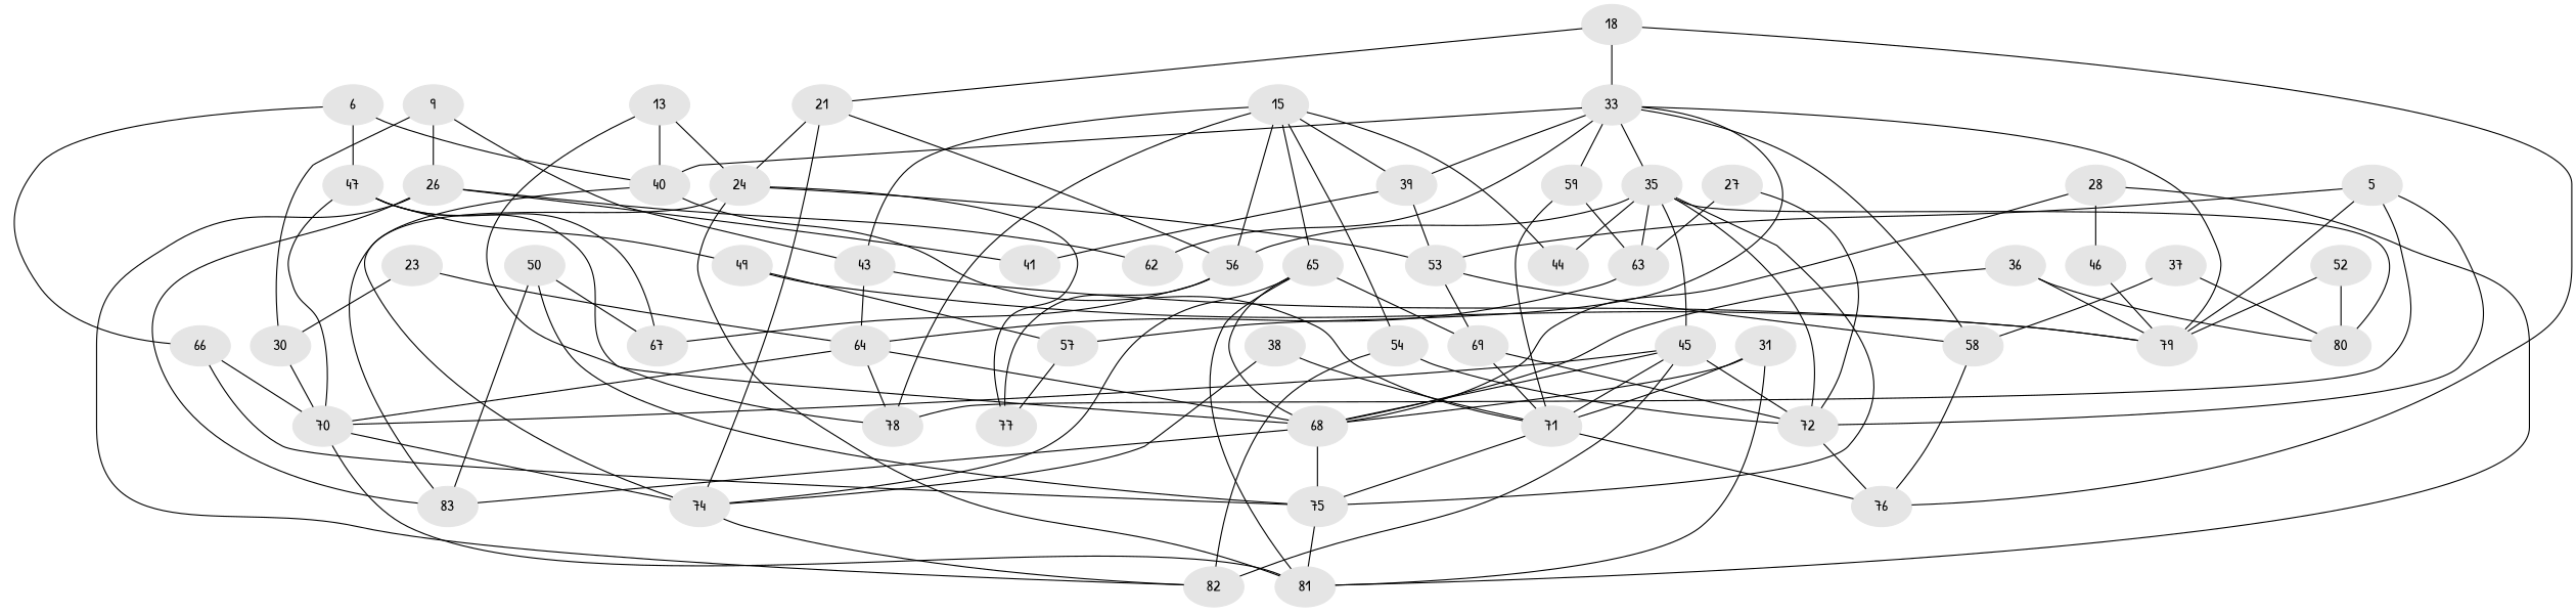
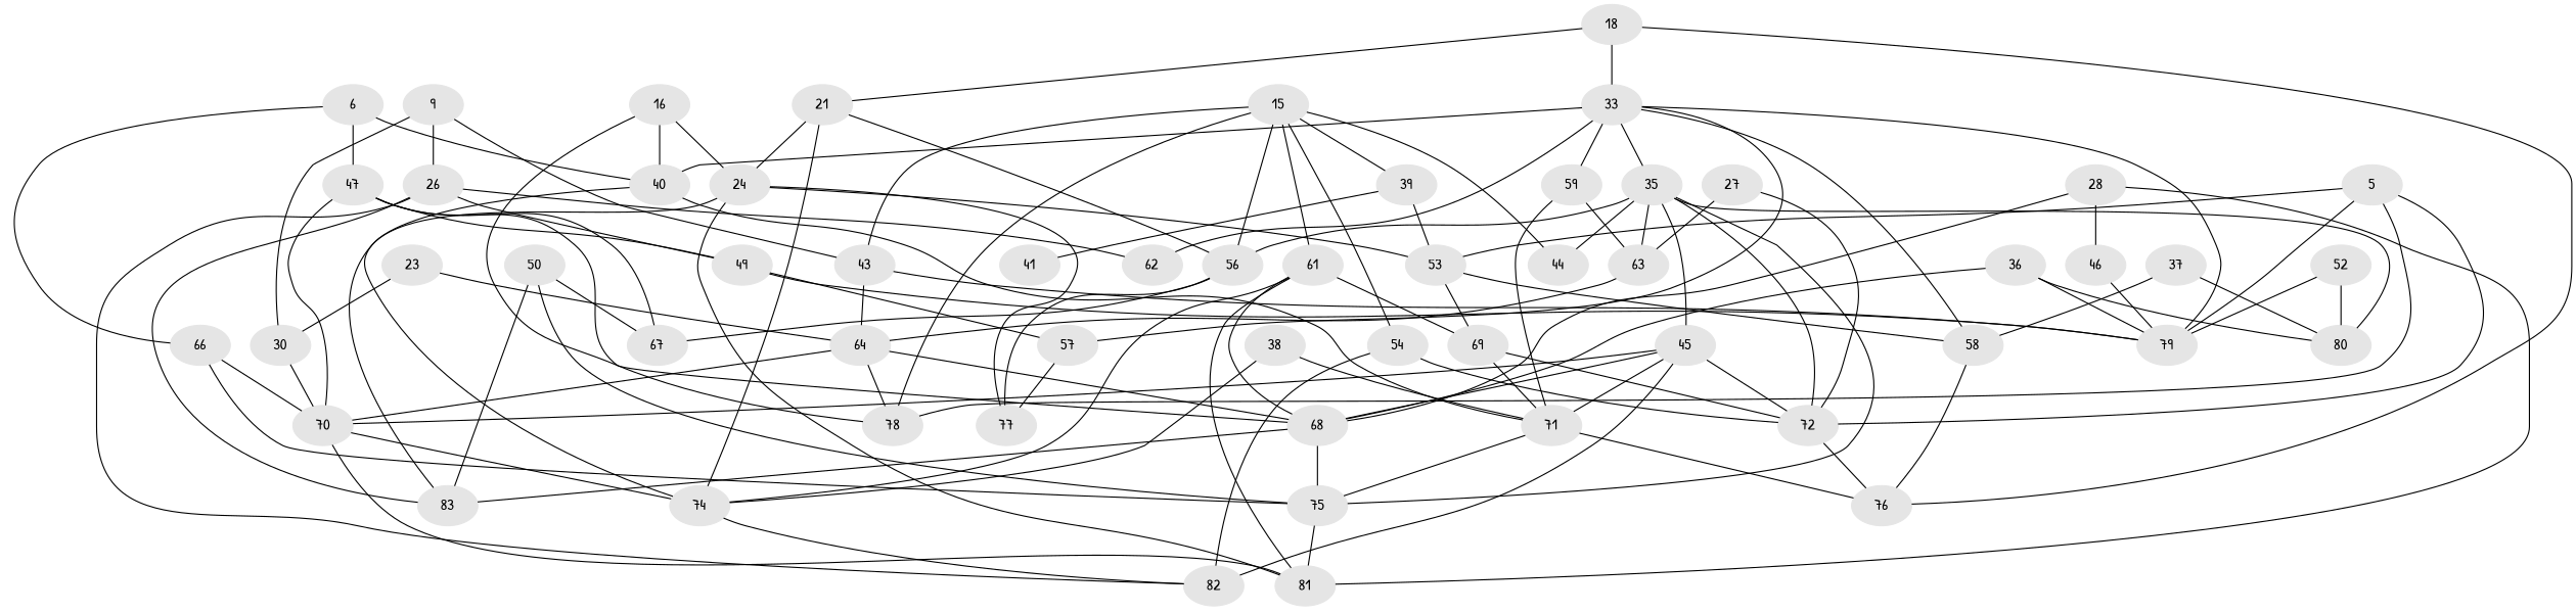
  graph {
    fontname="Patrick Hand"
    node [color=gray90 fontname="Patrick Hand" style=filled]
    edge [fontname="Patrick Hand"]
    53 [super="+14"]
    58
    69
    5
    72 [super="+48"]
    78
    79 [super="+12"]
    76
    40 [super="+13"]
    74 [super="+3+73"]
    71 [super="+17+2+65"]
    6
    47 [super="+4"]
    66
    68 [super="+32"]
    70 [super="+34"]
    49
    67
    75 [super="+60"]
    9
    26
    30
    43
    83
    41
    62
    82 [super="+42"]
    64 [super="+29"]
    15 [super="+1"]
    39
    44
    54
    56
-   61 [super="+20" label=65]
+   61 [super="+20"]
    77
    81 [super="+22"]
-   16 [label=13]
+   16
    24
    18
    21
    33 [super="+19"]
    35 [super="+25"]
    57
    59
    23
    27
    63
    28
    46
-   31
    45 [super="+10"]
    80 [super="+55"]
    36
    37
    38
    50
    52
    53 -- 58
    53 -- 69
    58 -- 76
    69 -- 72
    69 -- 71
    5 -- 53
    5 -- 72
    5 -- 78
    5 -- 79
    72 -- 76
    40 -- 74
    40 -- 71
    74 -- 82
    71 -- 76
    71 -- 75 [weight=2]
    6 -- 40
    6 -- 47
    6 -- 66
    47 -- 68
    47 -- 70
    47 -- 49
    47 -- 67
    66 -- 70
    66 -- 75
    68 -- 75
    68 -- 83
    70 -- 74 [weight=2]
    70 -- 81 [weight=2]
    49 -- 79
    49 -- 57
    75 -- 81 [weight=2]
    9 -- 26
    9 -- 30
    9 -- 43
    26 -- 83
-   26 -- 41
+   26 -- 49
    26 -- 62
    26 -- 82
    30 -- 70
    43 -- 79 [weight=2]
    43 -- 64
    64 -- 78 [weight=2]
    64 -- 68 [weight=2]
    64 -- 70
    15 -- 78 [weight=2]
    15 -- 43
    15 -- 39
    15 -- 44
    15 -- 54
    15 -- 56
    15 -- 61
    39 -- 53 [weight=2]
    39 -- 41
    54 -- 72
    54 -- 82 [weight=2]
    56 -- 67
    56 -- 77
    61 -- 69
    61 -- 74 [weight=2]
    61 -- 68
    61 -- 81
    16 -- 78
    16 -- 40
    16 -- 24
    24 -- 53
    24 -- 83
    24 -- 77
    24 -- 81
    18 -- 76
    18 -- 21
    18 -- 33
    21 -- 74
    21 -- 56
    21 -- 24
    33 -- 58
    33 -- 79 [weight=2]
    33 -- 40 [weight=2]
    33 -- 62
-   33 -- 39
    33 -- 35
    33 -- 57
    33 -- 59
    35 -- 72
    35 -- 75
    35 -- 44
    35 -- 56
    35 -- 63
    35 -- 45
    35 -- 80
    57 -- 77
    59 -- 71
    59 -- 63
    23 -- 30
    23 -- 64
    27 -- 72
    27 -- 63
    63 -- 64
    28 -- 68
    28 -- 81
    28 -- 46
    46 -- 79
-   31 -- 71
-   31 -- 68
-   31 -- 81
    45 -- 72 [weight=2]
    45 -- 71 [weight=2]
    45 -- 68
    45 -- 70
    45 -- 82
    36 -- 79
    36 -- 68
    36 -- 80
    37 -- 58
    37 -- 80
    38 -- 74
    38 -- 71
    50 -- 67
    50 -- 75
    50 -- 83
    52 -- 79 [weight=2]
    52 -- 80 [weight=2]
  }
